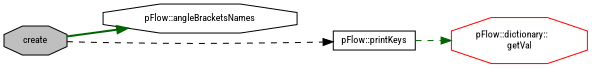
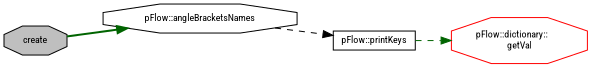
  digraph {
    fontname="Roboto Condensed"
    rankdir=LR
    node [color=black fillcolor=white fontname="Roboto Condensed" fontsize=10 shape=octagon style=filled]
    edge [color=darkgreen fontname="Roboto Condensed" fontsize=10 labelfontname=Helvetica labelfontsize=10 style=dashed]
    n1 [fillcolor=grey75 fontcolor=black height=0.2 label=create width=0.4]
    n2 [height=0.2 label="pFlow::angleBracketsNames" width=0.4]
    n3 [height=0.2 label="pFlow::printKeys" shape=box width=0.4]
    n4 [color=red height=0.2 label="pFlow::dictionary::\lgetVal" width=0.4]
    n1 -> n2 [style=bold]
-   n1 -> n3 [color=black]
+   n2 -> n3 [color=black]
    n3 -> n4
  }
